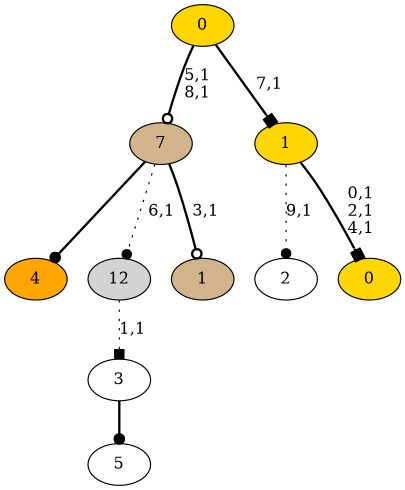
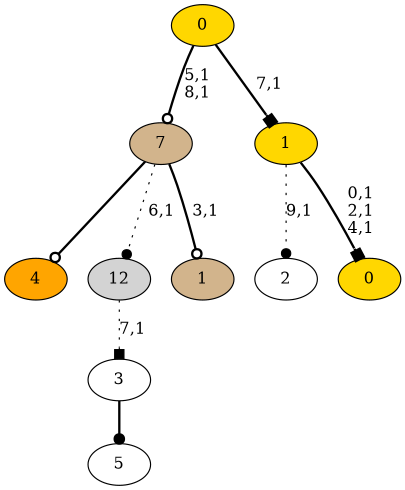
  digraph {
    node [fillcolor=white style=filled]
    edge [arrowhead=dot style=bold]
    n1 [label=5]
    n2 [fillcolor=orange label=4]
    n3 [label=3]
    12 [fillcolor=lightgrey]
    n5 [label=2]
    n6 [fillcolor=tan label=1]
    7 [fillcolor=tan]
    n8 [fillcolor=gold label=0]
    1 [fillcolor=gold]
    0 [fillcolor=gold]
    n3 -> n1
-   12 -> n3 [arrowhead=box label="1,1" style=dotted]
-   7 -> n2
+   12 -> n3 [arrowhead=box label="7,1" style=dotted]
+   7 -> n2 [arrowhead=odot]
    7 -> 12 [label="6,1" style=dotted]
    7 -> n6 [arrowhead=odot label="3,1"]
    1 -> n5 [label="9,1" style=dotted]
    1 -> n8 [arrowhead=box label="0,1\n2,1\n4,1"]
    0 -> 7 [arrowhead=odot label="5,1\n8,1"]
    0 -> 1 [arrowhead=box label="7,1"]
  }
